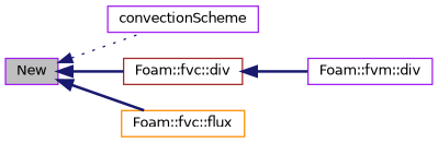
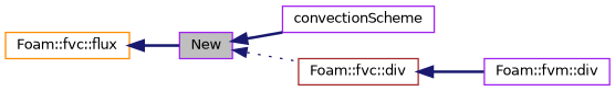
  digraph {
    rankdir=LR
    node [color=purple fontname=Helvetica fontsize=10 shape=record]
    edge [color=midnightblue dir=back fontname=Helvetica fontsize=10 labelfontname=Helvetica labelfontsize=10 style=dotted]
    n1 [fillcolor=grey75 fontcolor=black height=0.2 label=New style=filled width=0.4]
    n2 [height=0.2 label=convectionScheme width=0.4]
    n3 [color=brown height=0.2 label="Foam::fvc::div" width=0.4]
    n4 [color=darkorange height=0.2 label="Foam::fvc::flux" width=0.4]
    n5 [height=0.2 label="Foam::fvm::div" width=0.4]
-   n1 -> n2
-   n1 -> n3 [style=bold]
-   n1 -> n4 [style=bold]
+   n1 -> n2 [style=bold]
+   n1 -> n3
+   n4 -> n1 [style=bold]
    n3 -> n5 [style=bold]
  }
